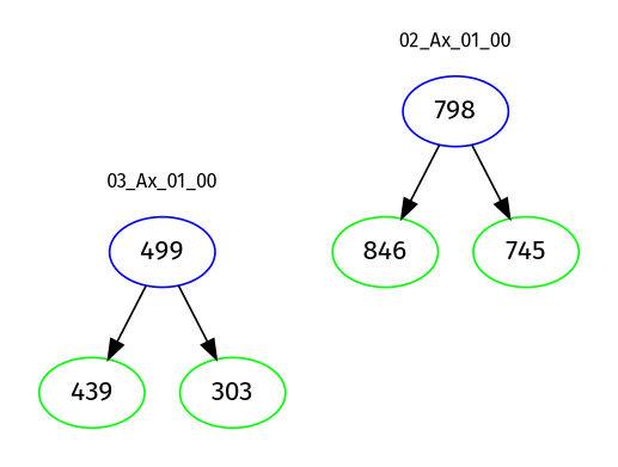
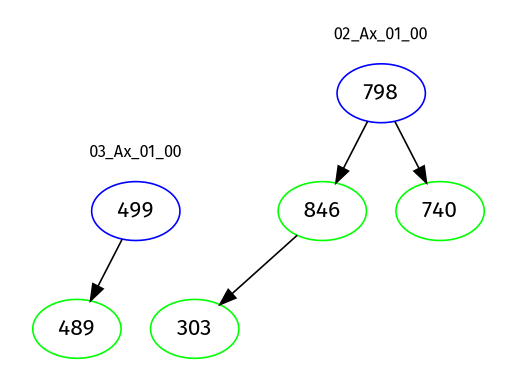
  digraph {
    fontname="Fira Sans"
    node [color=green fontname="Fira Sans"]
    edge [color=black fontname="Fira Sans"]
    n1 [color=blue label=499]
-   n2 [label=439]
+   n2 [label=489]
    n3 [label=303]
    n4 [color=blue label=798]
    n5 [label=846]
-   n6 [label=745]
+   n6 [label=740]
    subgraph cluster_1 {
      color=white
      fontsize=10
      label="03_Ax_01_00"
      n1
      n2
      n3
    }
    subgraph cluster_2 {
      color=white
      fontsize=10
      label="02_Ax_01_00"
      n4
      n5
      n6
    }
    n1 -> n2
-   n1 -> n3
+   n5 -> n3
    n4 -> n5
    n4 -> n6
  }
